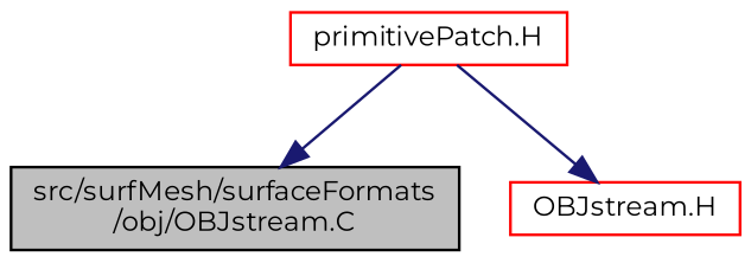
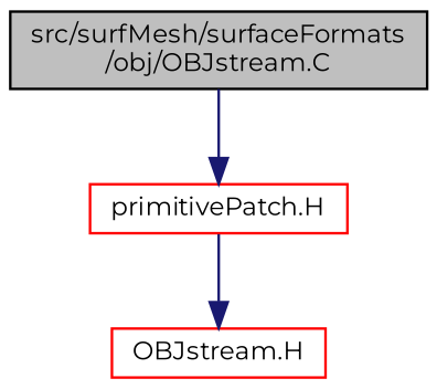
  digraph {
    fontname=Montserrat
    node [color=red fontname=Montserrat fontsize=10 shape=record]
    edge [color=midnightblue fontname=Montserrat fontsize=10 labelfontname=Helvetica labelfontsize=10 style=solid]
    n1 [color=black fillcolor=grey75 fontcolor=black height=0.2 label="src/surfMesh/surfaceFormats\l/obj/OBJstream.C" style=filled width=0.4]
    n2 [height=0.2 label="primitivePatch.H" width=0.4]
    n3 [height=0.2 label="OBJstream.H" width=0.4]
-   n2 -> n1
+   n1 -> n2
    n2 -> n3
  }
